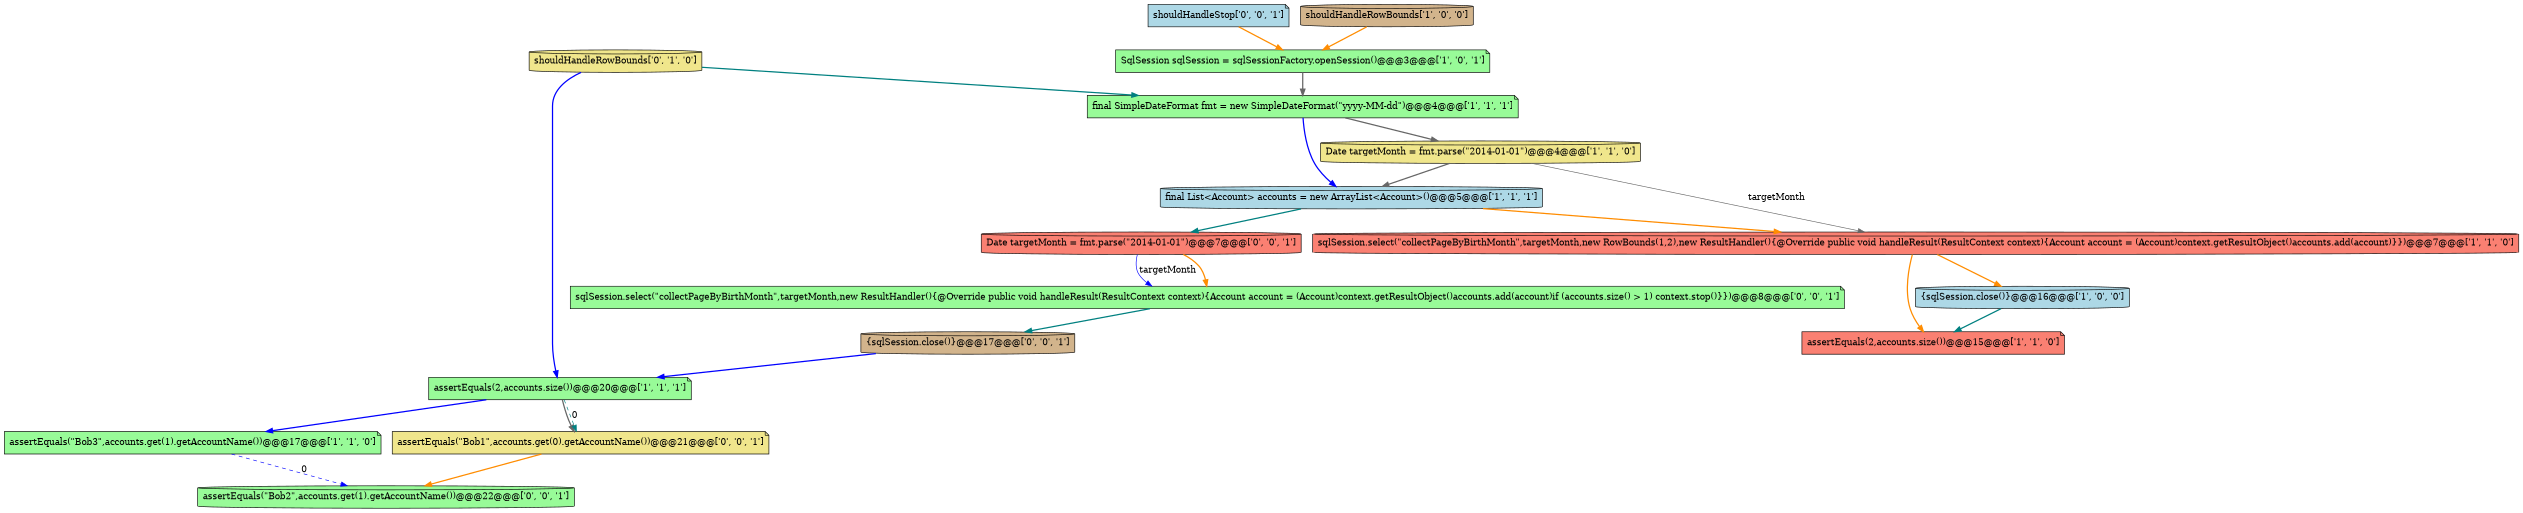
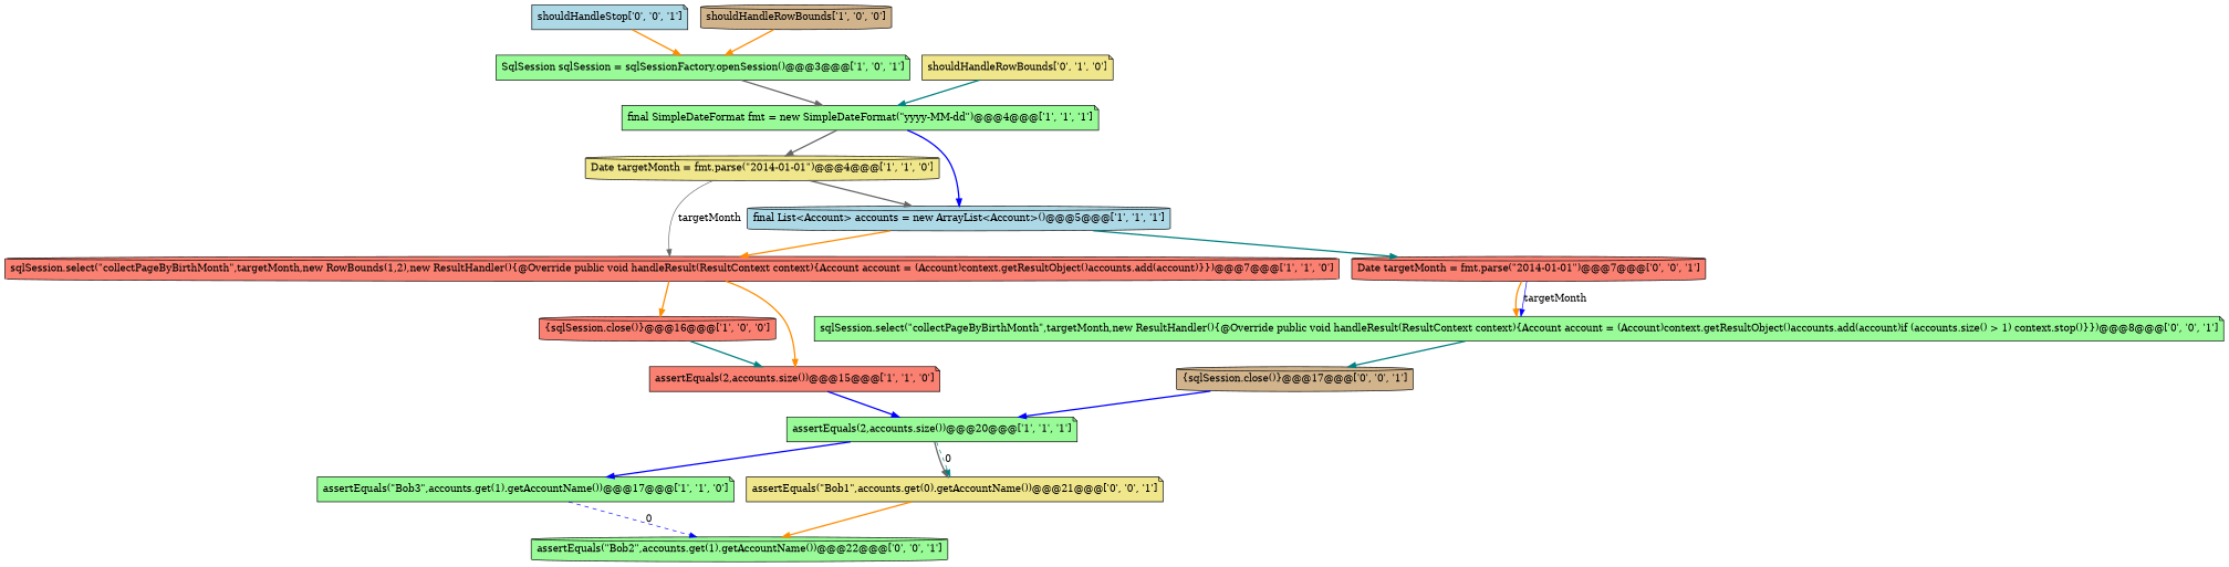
  digraph {
    node [fillcolor=palegreen shape=cylinder style=filled]
    edge [color=darkorange style=bold]
    n1 [fillcolor=tan label="{sqlSession.close()}@@@17@@@['0', '0', '1']"]
    n2 [label="assertEquals(2,accounts.size())@@@20@@@['1', '1', '1']" shape=note]
    n3 [label="assertEquals(\"Bob3\",accounts.get(1).getAccountName())@@@17@@@['1', '1', '0']" shape=note]
    n4 [fillcolor=khaki label="assertEquals(\"Bob1\",accounts.get(0).getAccountName())@@@21@@@['0', '0', '1']" shape=note]
    n5 [fillcolor=salmon label="Date targetMonth = fmt.parse(\"2014-01-01\")@@@7@@@['0', '0', '1']"]
    n6 [label="sqlSession.select(\"collectPageByBirthMonth\",targetMonth,new ResultHandler(){@Override public void handleResult(ResultContext context){Account account = (Account)context.getResultObject()accounts.add(account)if (accounts.size() > 1) context.stop()}})@@@8@@@['0', '0', '1']" shape=note]
    n7 [fillcolor=khaki label="Date targetMonth = fmt.parse(\"2014-01-01\")@@@4@@@['1', '1', '0']"]
    n8 [fillcolor=lightblue label="final List<Account> accounts = new ArrayList<Account>()@@@5@@@['1', '1', '1']"]
    n9 [fillcolor=salmon label="sqlSession.select(\"collectPageByBirthMonth\",targetMonth,new RowBounds(1,2),new ResultHandler(){@Override public void handleResult(ResultContext context){Account account = (Account)context.getResultObject()accounts.add(account)}})@@@7@@@['1', '1', '0']"]
-   n10 [fillcolor=lightblue label="{sqlSession.close()}@@@16@@@['1', '0', '0']"]
+   n10 [fillcolor=salmon label="{sqlSession.close()}@@@16@@@['1', '0', '0']"]
    n11 [fillcolor=salmon label="assertEquals(2,accounts.size())@@@15@@@['1', '1', '0']" shape=note]
    n12 [fillcolor=lightblue label="shouldHandleStop['0', '0', '1']" shape=note]
    n13 [label="SqlSession sqlSession = sqlSessionFactory.openSession()@@@3@@@['1', '0', '1']" shape=note]
    n14 [label="final SimpleDateFormat fmt = new SimpleDateFormat(\"yyyy-MM-dd\")@@@4@@@['1', '1', '1']" shape=note]
    n15 [label="assertEquals(\"Bob2\",accounts.get(1).getAccountName())@@@22@@@['0', '0', '1']"]
    n16 [fillcolor=tan label="shouldHandleRowBounds['1', '0', '0']"]
-   n17 [fillcolor=khaki label="shouldHandleRowBounds['0', '1', '0']"]
+   n17 [fillcolor=khaki label="shouldHandleRowBounds['0', '1', '0']" shape=note]
    n1 -> n2 [color=blue]
    n2 -> n3 [color=blue]
    n2 -> n4 [color=gray40]
    n2 -> n4 [color=teal label=0 style=dashed]
    n3 -> n15 [color=blue label=0 style=dashed]
    n4 -> n15
    n5 -> n6
    n5 -> n6 [color=blue label=targetMonth style=solid]
    n6 -> n1 [color=teal]
    n7 -> n8 [color=gray40]
    n7 -> n9 [color=gray40 label=targetMonth style=solid]
    n8 -> n5 [color=teal]
    n8 -> n9
    n9 -> n10
    n9 -> n11
    n10 -> n11 [color=teal]
-   n17 -> n2 [color=blue]
+   n11 -> n2 [color=blue]
    n12 -> n13
    n13 -> n14 [color=gray40]
    n14 -> n7 [color=gray40]
    n14 -> n8 [color=blue]
    n16 -> n13
    n17 -> n14 [color=teal]
  }
